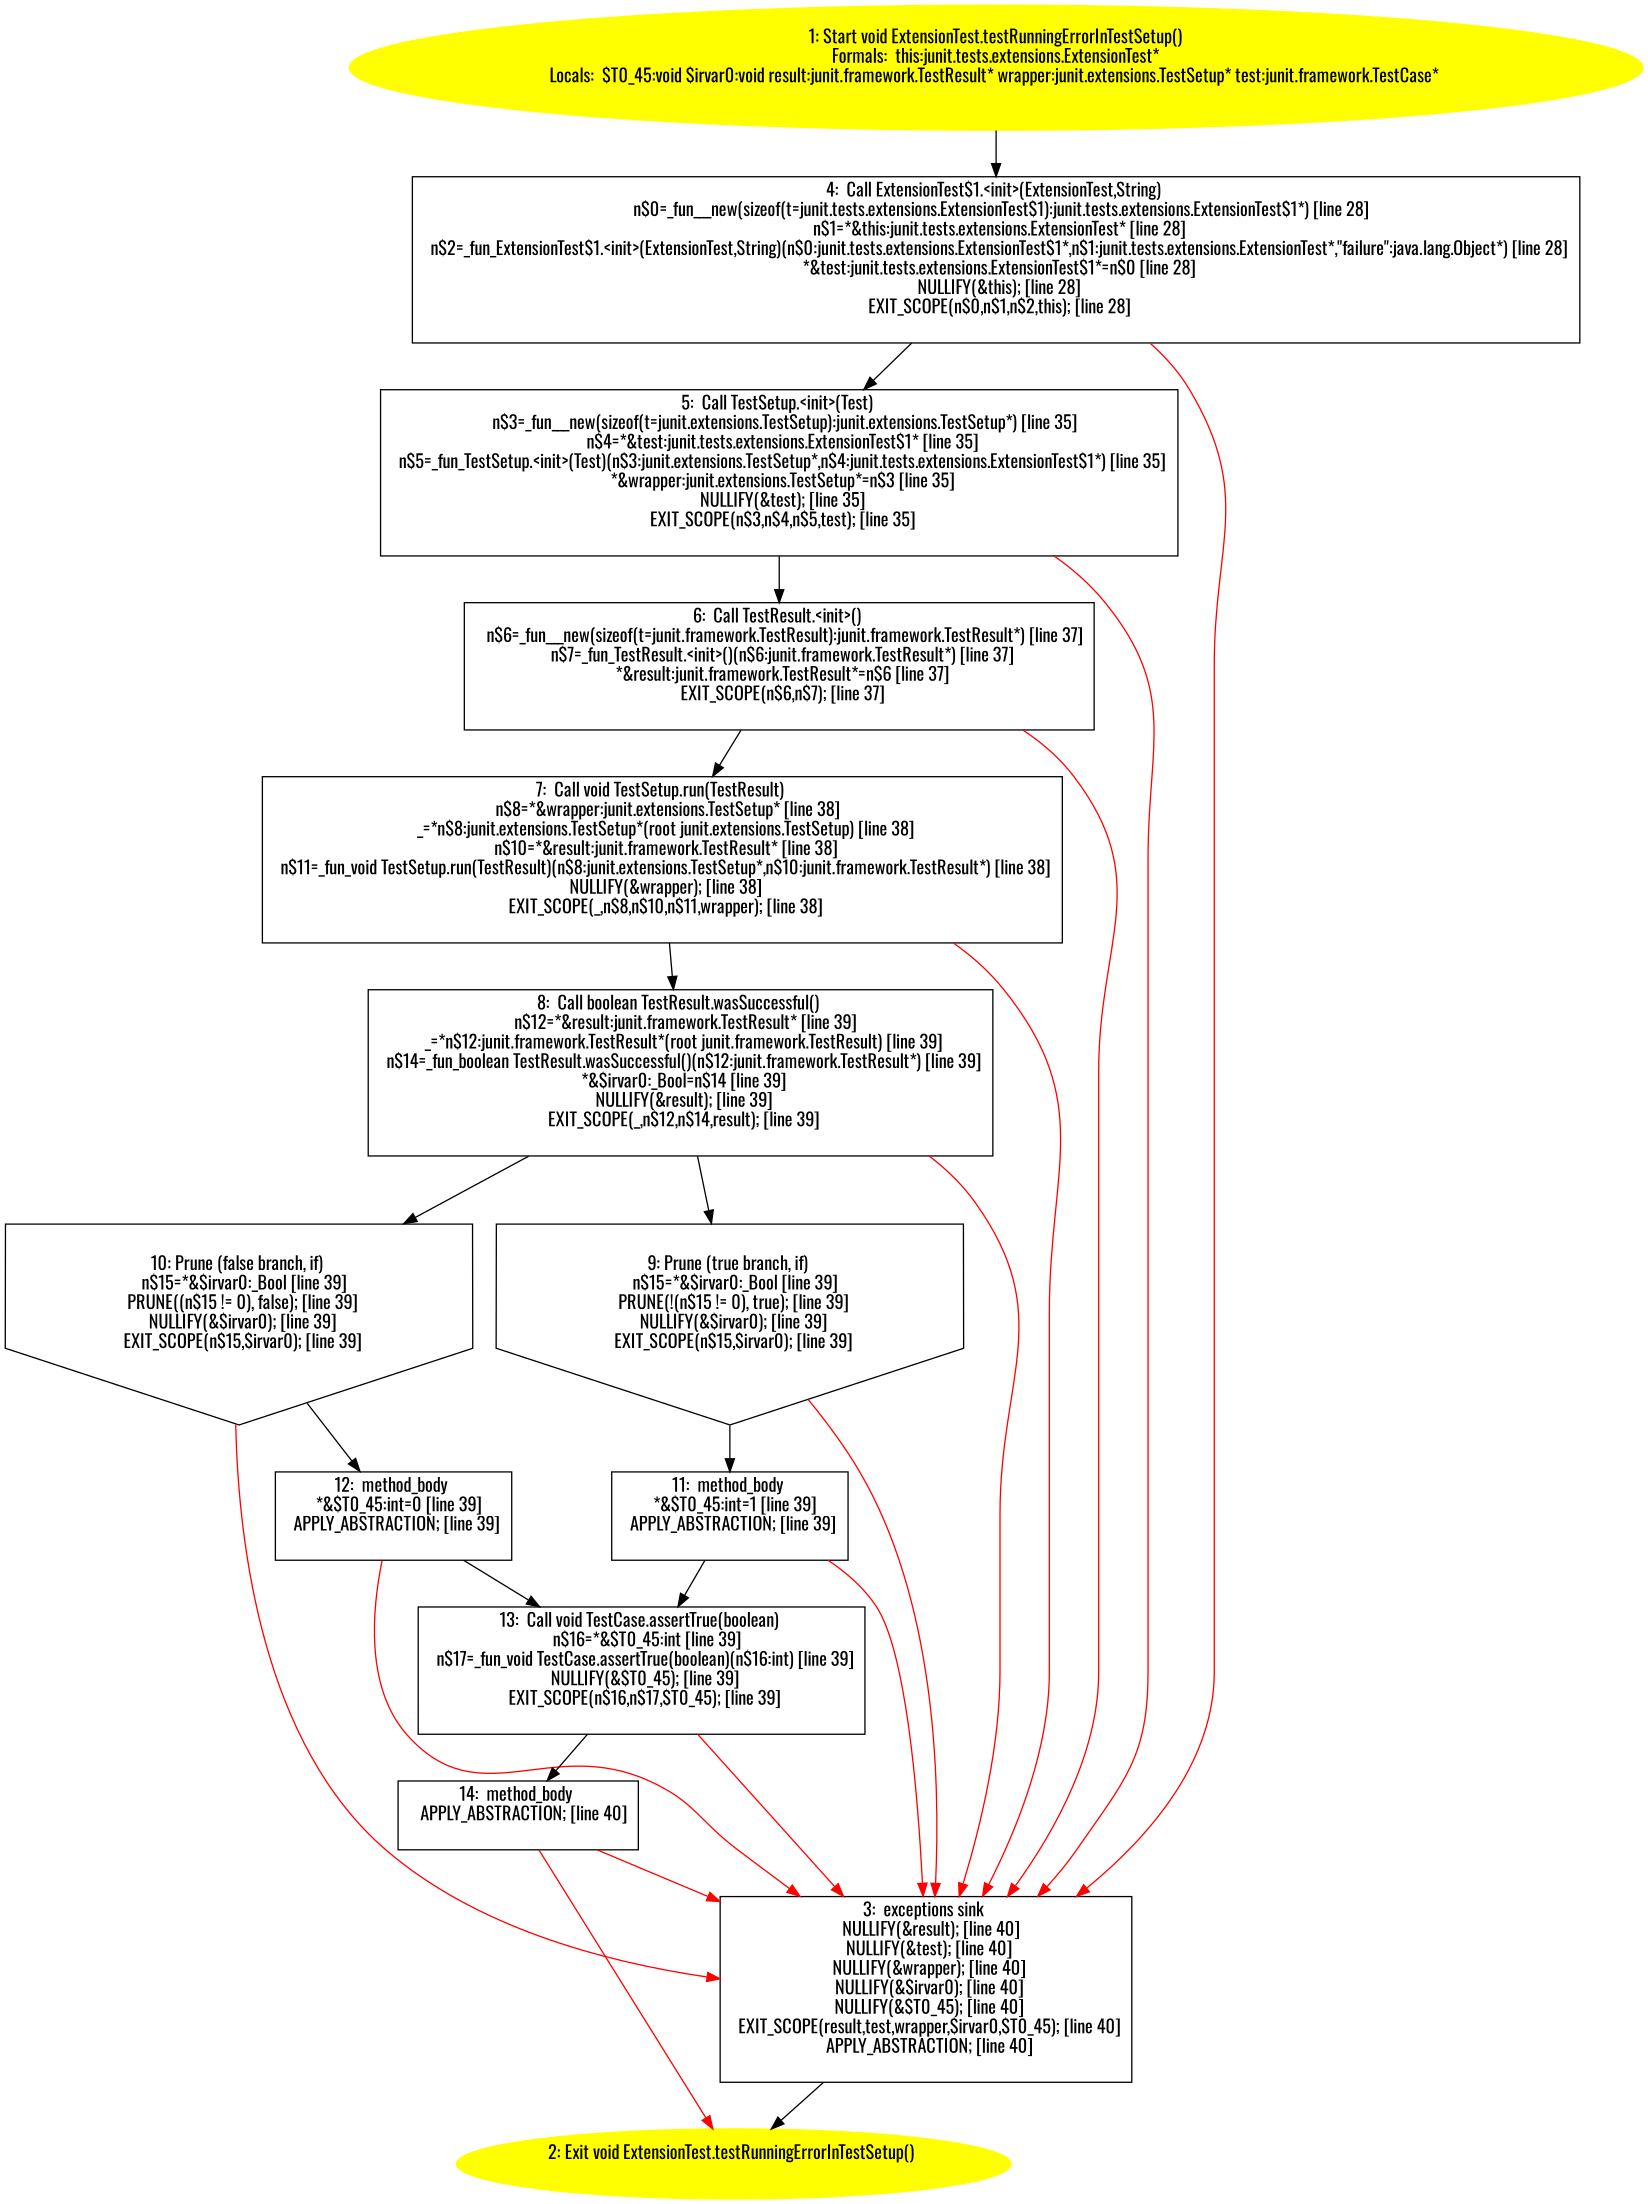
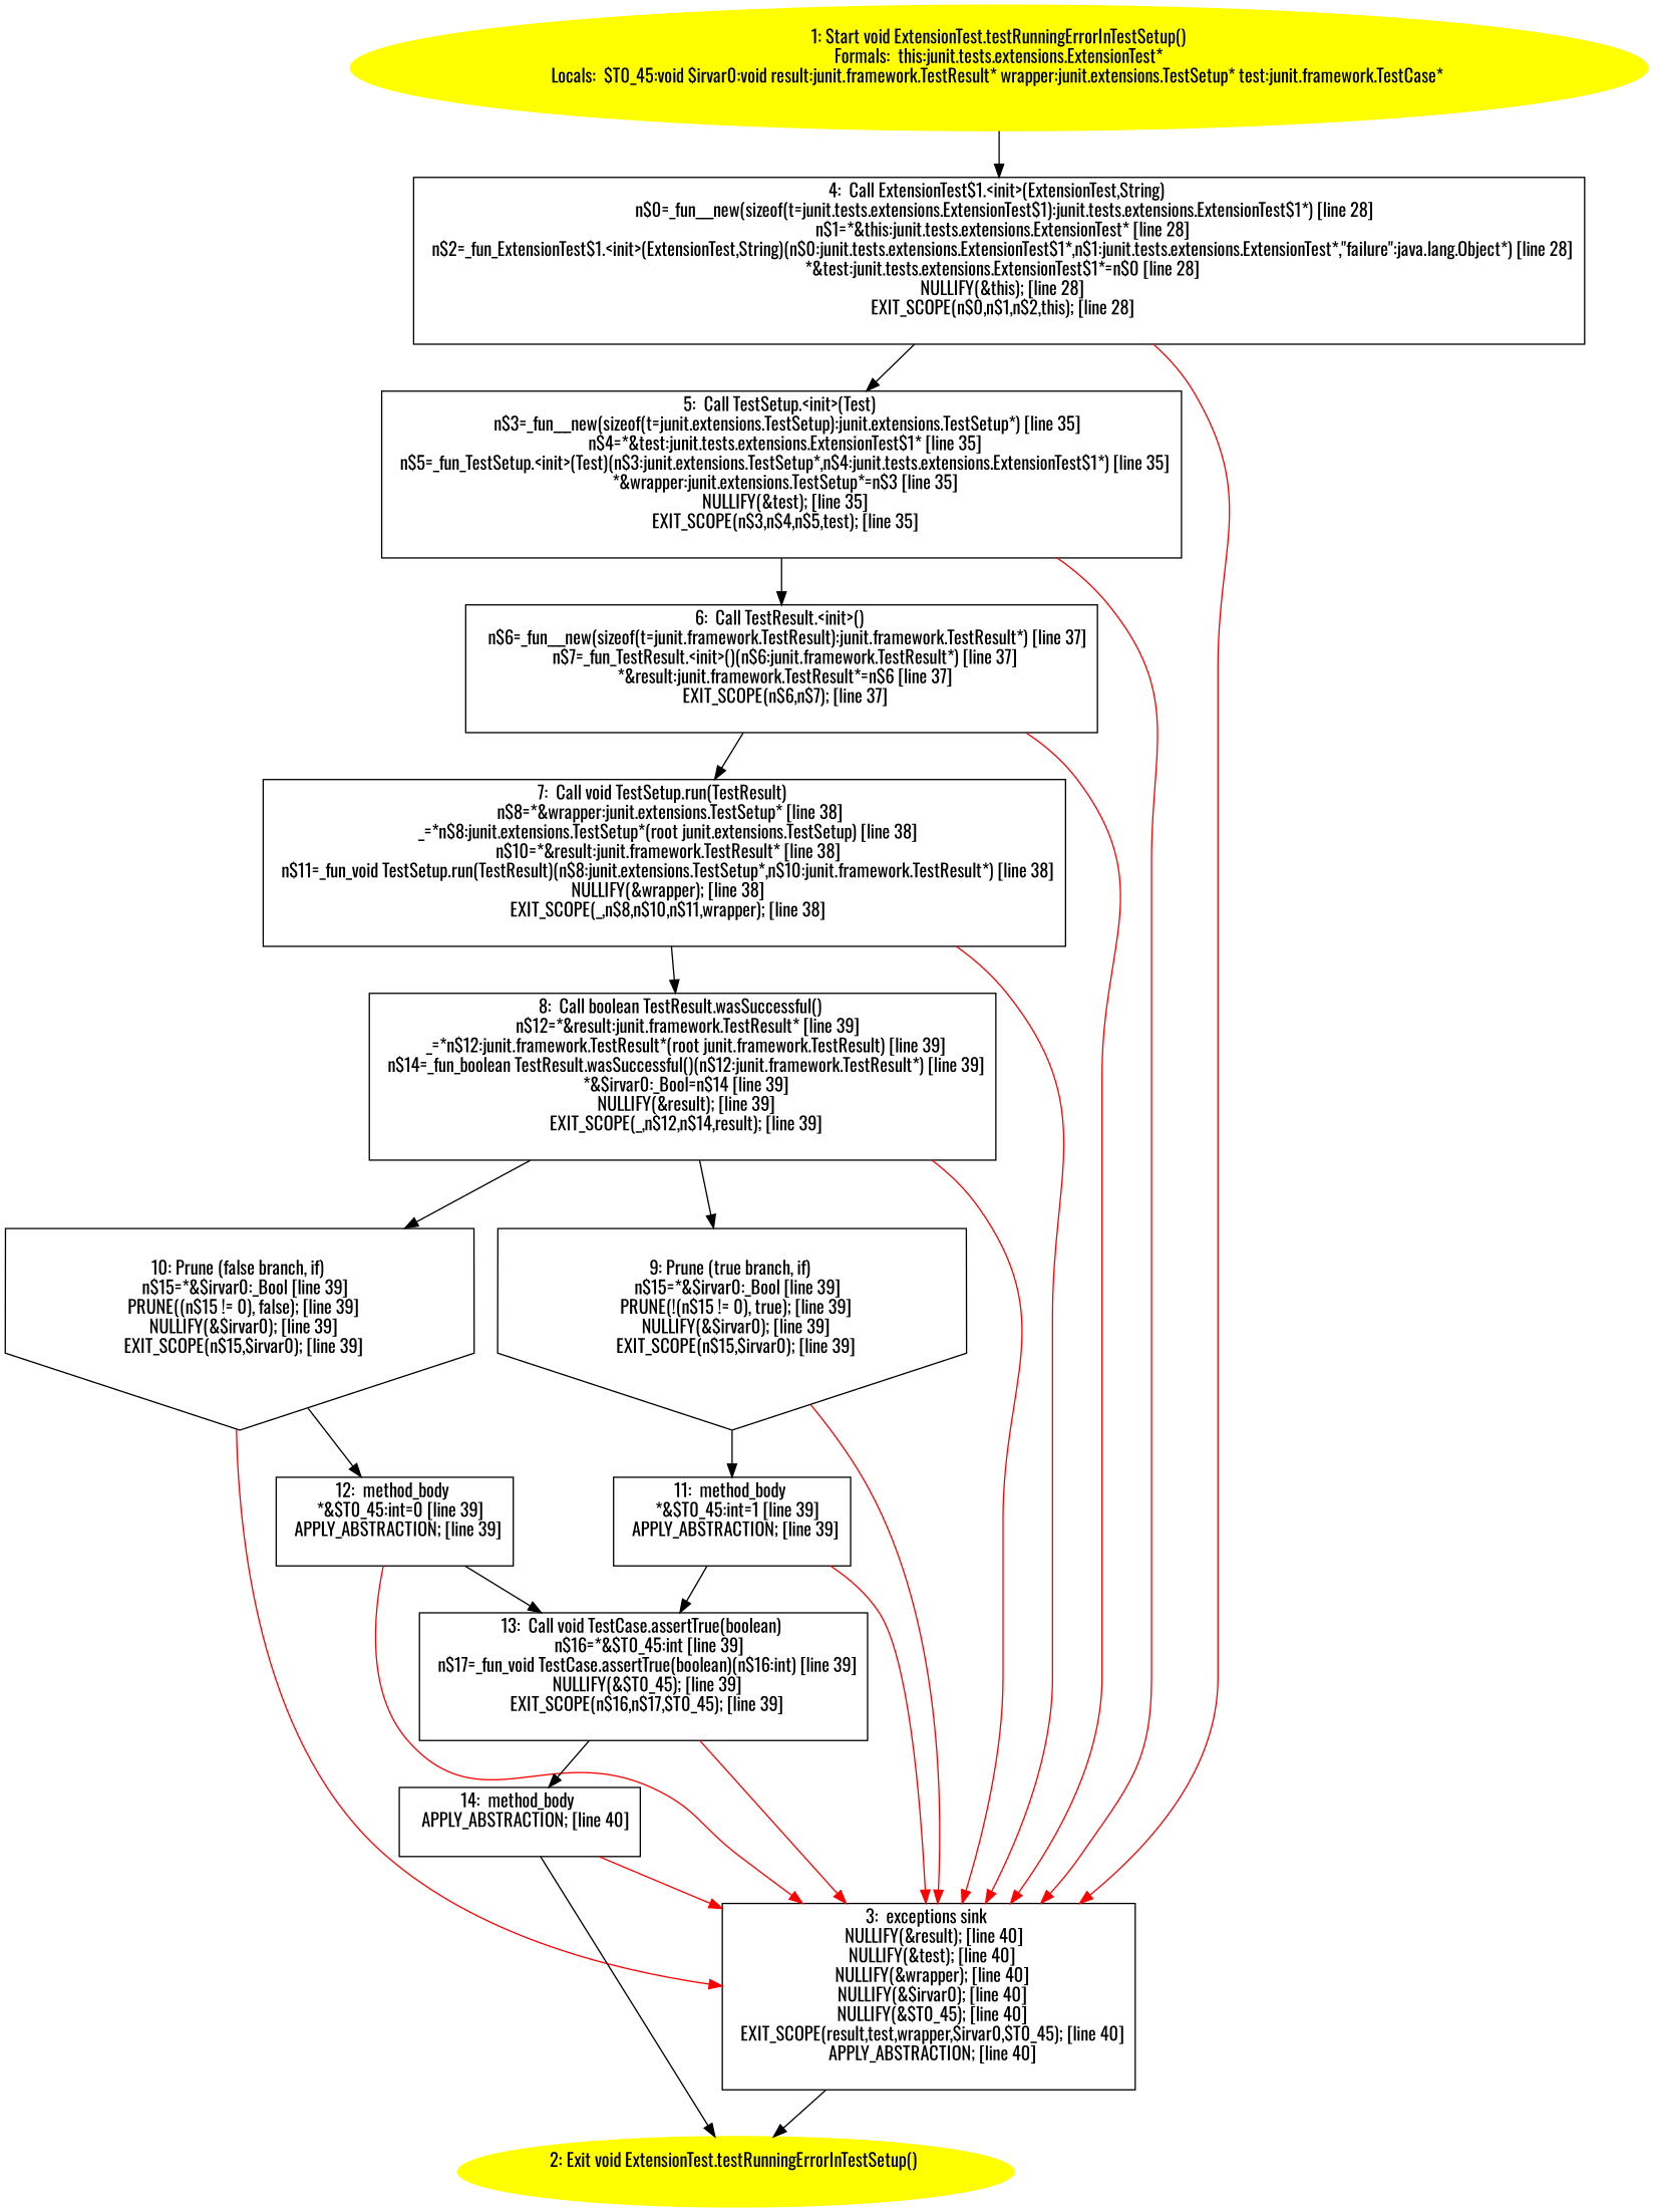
  digraph {
    fontname=Oswald
    node [fontname=Oswald shape=box]
    edge [fontname=Oswald]
    n1 [color=yellow label="1: Start void ExtensionTest.testRunningErrorInTestSetup()\nFormals:  this:junit.tests.extensions.ExtensionTest*\nLocals:  $T0_45:void $irvar0:void result:junit.framework.TestResult* wrapper:junit.extensions.TestSetup* test:junit.framework.TestCase* \n  " style=filled shape=""]
    n2 [label="4:  Call ExtensionTest$1.<init>(ExtensionTest,String) \n   n$0=_fun___new(sizeof(t=junit.tests.extensions.ExtensionTest$1):junit.tests.extensions.ExtensionTest$1*) [line 28]\n  n$1=*&this:junit.tests.extensions.ExtensionTest* [line 28]\n  n$2=_fun_ExtensionTest$1.<init>(ExtensionTest,String)(n$0:junit.tests.extensions.ExtensionTest$1*,n$1:junit.tests.extensions.ExtensionTest*,\"failure\":java.lang.Object*) [line 28]\n  *&test:junit.tests.extensions.ExtensionTest$1*=n$0 [line 28]\n  NULLIFY(&this); [line 28]\n  EXIT_SCOPE(n$0,n$1,n$2,this); [line 28]\n "]
    n3 [label="3:  exceptions sink \n   NULLIFY(&result); [line 40]\n  NULLIFY(&test); [line 40]\n  NULLIFY(&wrapper); [line 40]\n  NULLIFY(&$irvar0); [line 40]\n  NULLIFY(&$T0_45); [line 40]\n  EXIT_SCOPE(result,test,wrapper,$irvar0,$T0_45); [line 40]\n  APPLY_ABSTRACTION; [line 40]\n "]
    n4 [label="5:  Call TestSetup.<init>(Test) \n   n$3=_fun___new(sizeof(t=junit.extensions.TestSetup):junit.extensions.TestSetup*) [line 35]\n  n$4=*&test:junit.tests.extensions.ExtensionTest$1* [line 35]\n  n$5=_fun_TestSetup.<init>(Test)(n$3:junit.extensions.TestSetup*,n$4:junit.tests.extensions.ExtensionTest$1*) [line 35]\n  *&wrapper:junit.extensions.TestSetup*=n$3 [line 35]\n  NULLIFY(&test); [line 35]\n  EXIT_SCOPE(n$3,n$4,n$5,test); [line 35]\n "]
    n5 [color=yellow label="2: Exit void ExtensionTest.testRunningErrorInTestSetup() \n  " style=filled shape=""]
    n6 [label="6:  Call TestResult.<init>() \n   n$6=_fun___new(sizeof(t=junit.framework.TestResult):junit.framework.TestResult*) [line 37]\n  n$7=_fun_TestResult.<init>()(n$6:junit.framework.TestResult*) [line 37]\n  *&result:junit.framework.TestResult*=n$6 [line 37]\n  EXIT_SCOPE(n$6,n$7); [line 37]\n "]
    n7 [label="7:  Call void TestSetup.run(TestResult) \n   n$8=*&wrapper:junit.extensions.TestSetup* [line 38]\n  _=*n$8:junit.extensions.TestSetup*(root junit.extensions.TestSetup) [line 38]\n  n$10=*&result:junit.framework.TestResult* [line 38]\n  n$11=_fun_void TestSetup.run(TestResult)(n$8:junit.extensions.TestSetup*,n$10:junit.framework.TestResult*) [line 38]\n  NULLIFY(&wrapper); [line 38]\n  EXIT_SCOPE(_,n$8,n$10,n$11,wrapper); [line 38]\n "]
    n8 [label="8:  Call boolean TestResult.wasSuccessful() \n   n$12=*&result:junit.framework.TestResult* [line 39]\n  _=*n$12:junit.framework.TestResult*(root junit.framework.TestResult) [line 39]\n  n$14=_fun_boolean TestResult.wasSuccessful()(n$12:junit.framework.TestResult*) [line 39]\n  *&$irvar0:_Bool=n$14 [line 39]\n  NULLIFY(&result); [line 39]\n  EXIT_SCOPE(_,n$12,n$14,result); [line 39]\n "]
    n9 [label="9: Prune (true branch, if) \n   n$15=*&$irvar0:_Bool [line 39]\n  PRUNE(!(n$15 != 0), true); [line 39]\n  NULLIFY(&$irvar0); [line 39]\n  EXIT_SCOPE(n$15,$irvar0); [line 39]\n " shape=invhouse]
    n10 [label="10: Prune (false branch, if) \n   n$15=*&$irvar0:_Bool [line 39]\n  PRUNE((n$15 != 0), false); [line 39]\n  NULLIFY(&$irvar0); [line 39]\n  EXIT_SCOPE(n$15,$irvar0); [line 39]\n " shape=invhouse]
    n11 [label="11:  method_body \n   *&$T0_45:int=1 [line 39]\n  APPLY_ABSTRACTION; [line 39]\n "]
    n12 [label="12:  method_body \n   *&$T0_45:int=0 [line 39]\n  APPLY_ABSTRACTION; [line 39]\n "]
    n13 [label="13:  Call void TestCase.assertTrue(boolean) \n   n$16=*&$T0_45:int [line 39]\n  n$17=_fun_void TestCase.assertTrue(boolean)(n$16:int) [line 39]\n  NULLIFY(&$T0_45); [line 39]\n  EXIT_SCOPE(n$16,n$17,$T0_45); [line 39]\n "]
    n14 [label="14:  method_body \n   APPLY_ABSTRACTION; [line 40]\n "]
    n1 -> n2
    n2 -> n3 [color=red]
    n2 -> n4
    n3 -> n5
    n4 -> n3 [color=red]
    n4 -> n6
    n6 -> n3 [color=red]
    n6 -> n7
    n7 -> n3 [color=red]
    n7 -> n8
    n8 -> n3 [color=red]
    n8 -> n9
    n8 -> n10
    n9 -> n3 [color=red]
    n9 -> n11
    n10 -> n3 [color=red]
    n10 -> n12
    n11 -> n3 [color=red]
    n11 -> n13
    n12 -> n3 [color=red]
    n12 -> n13
    n13 -> n3 [color=red]
    n13 -> n14
    n14 -> n3 [color=red]
-   n14 -> n5 [color=red]
+   n14 -> n5
  }
